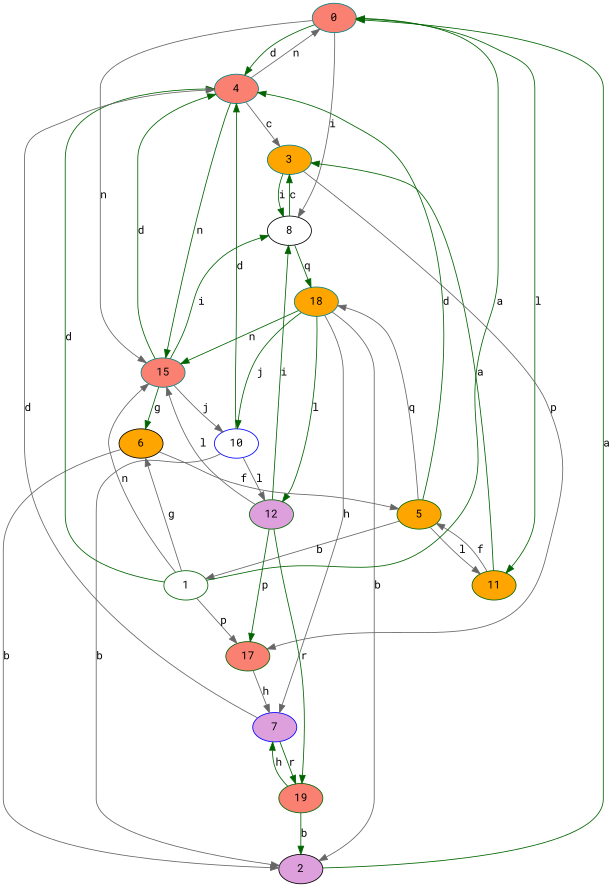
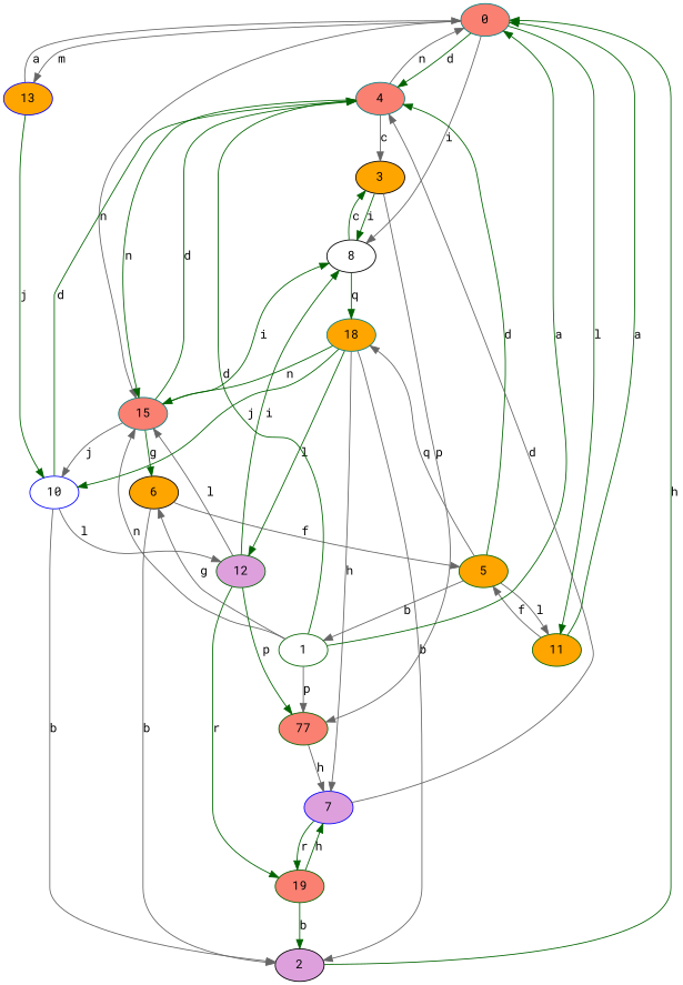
  strict digraph {
    fontname="Roboto Mono"
    node [color=darkgreen fillcolor=orange fontname="Roboto Mono" style=filled]
    edge [color=darkgreen fontname="Roboto Mono"]
    0 [color=teal fillcolor=salmon]
    4 [color=teal fillcolor=salmon]
    8 [color=black fillcolor=white]
    11
+   13 [color=blue]
    15 [color=teal fillcolor=salmon]
-   3 [color=teal]
+   3 [color=black]
    18 [color=teal]
    5
    10 [color=blue fillcolor=white]
    6 [color=black]
    1 [fillcolor=white]
-   17 [fillcolor=salmon]
+   17 [fillcolor=salmon label=77]
    2 [color=black fillcolor=plum]
    7 [color=blue fillcolor=plum]
    12 [fillcolor=plum]
    19 [fillcolor=salmon]
    0 -> 4 [label=d]
    0 -> 8 [color=gray40 label=i]
    0 -> 11 [label=l]
+   0 -> 13 [color=gray40 label=m]
    0 -> 15 [color=gray40 label=n]
    4 -> 0 [color=gray40 label=n]
    4 -> 15 [label=n]
    4 -> 3 [color=gray40 label=c]
    8 -> 3 [label=c]
    8 -> 18 [label=q]
-   11 -> 3 [label=a]
+   11 -> 0 [label=a]
    11 -> 5 [color=gray40 label=f]
+   13 -> 0 [color=gray40 label=a]
+   13 -> 10 [label=j]
    15 -> 4 [label=d]
    15 -> 8 [label=i]
    15 -> 10 [color=gray40 label=j]
    15 -> 6 [label=g]
    3 -> 8 [label=i]
    3 -> 17 [color=gray40 label=p]
    18 -> 15 [label=n]
    18 -> 10 [label=j]
    18 -> 2 [color=gray40 label=b]
    18 -> 7 [color=gray40 label=h]
    18 -> 12 [label=l]
    5 -> 4 [label=d]
    5 -> 11 [color=gray40 label=l]
    5 -> 18 [color=gray40 label=q]
    5 -> 1 [color=gray40 label=b]
    10 -> 4 [label=d]
    10 -> 2 [color=gray40 label=b]
    10 -> 12 [color=gray40 label=l]
    6 -> 5 [color=gray40 label=f]
    6 -> 2 [color=gray40 label=b]
    1 -> 0 [label=a]
    1 -> 4 [label=d]
    1 -> 15 [color=gray40 label=n]
    1 -> 6 [color=gray40 label=g]
    1 -> 17 [color=gray40 label=p]
    17 -> 7 [color=gray40 label=h]
-   2 -> 0 [label=a]
+   2 -> 0 [label=h]
    7 -> 4 [color=gray40 label=d]
    7 -> 19 [label=r]
    12 -> 8 [label=i]
    12 -> 15 [color=gray40 label=l]
    12 -> 17 [label=p]
    12 -> 19 [label=r]
    19 -> 2 [label=b]
    19 -> 7 [label=h]
  }
